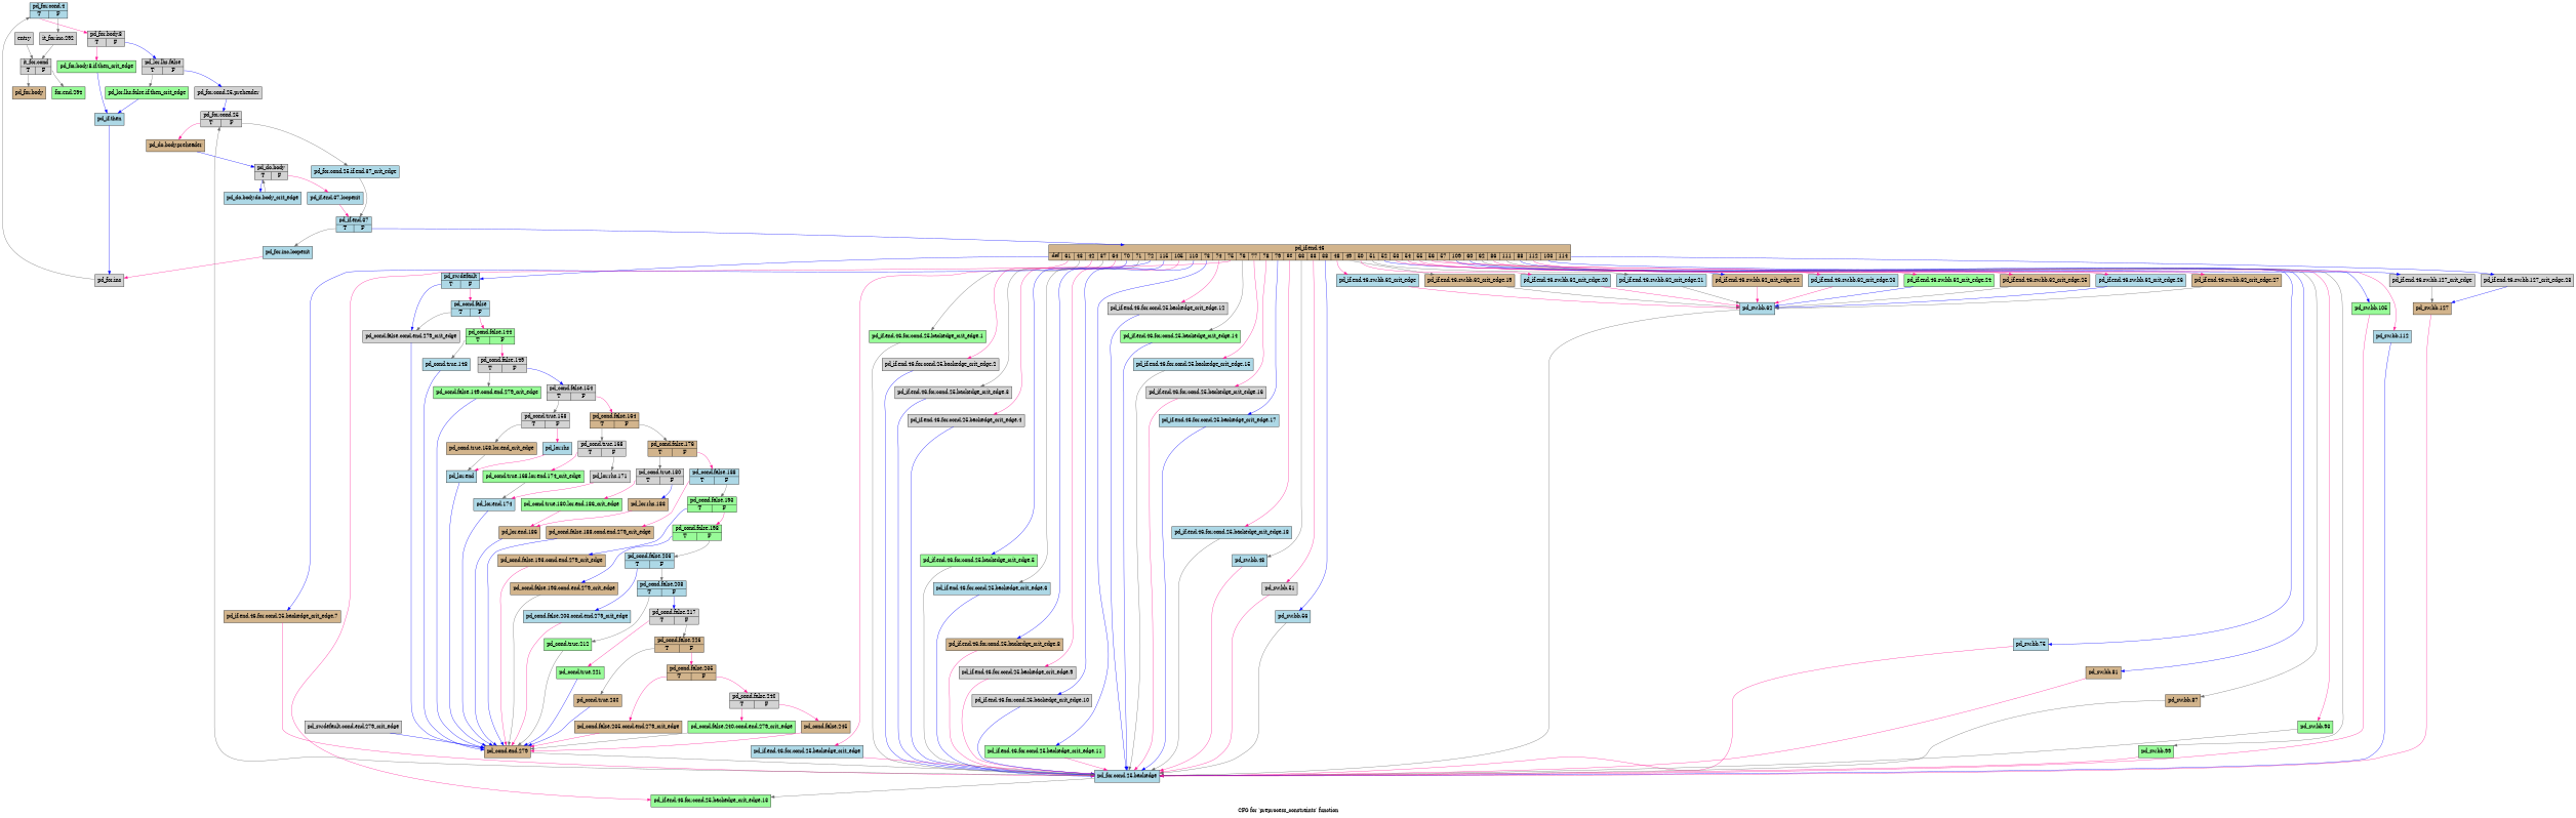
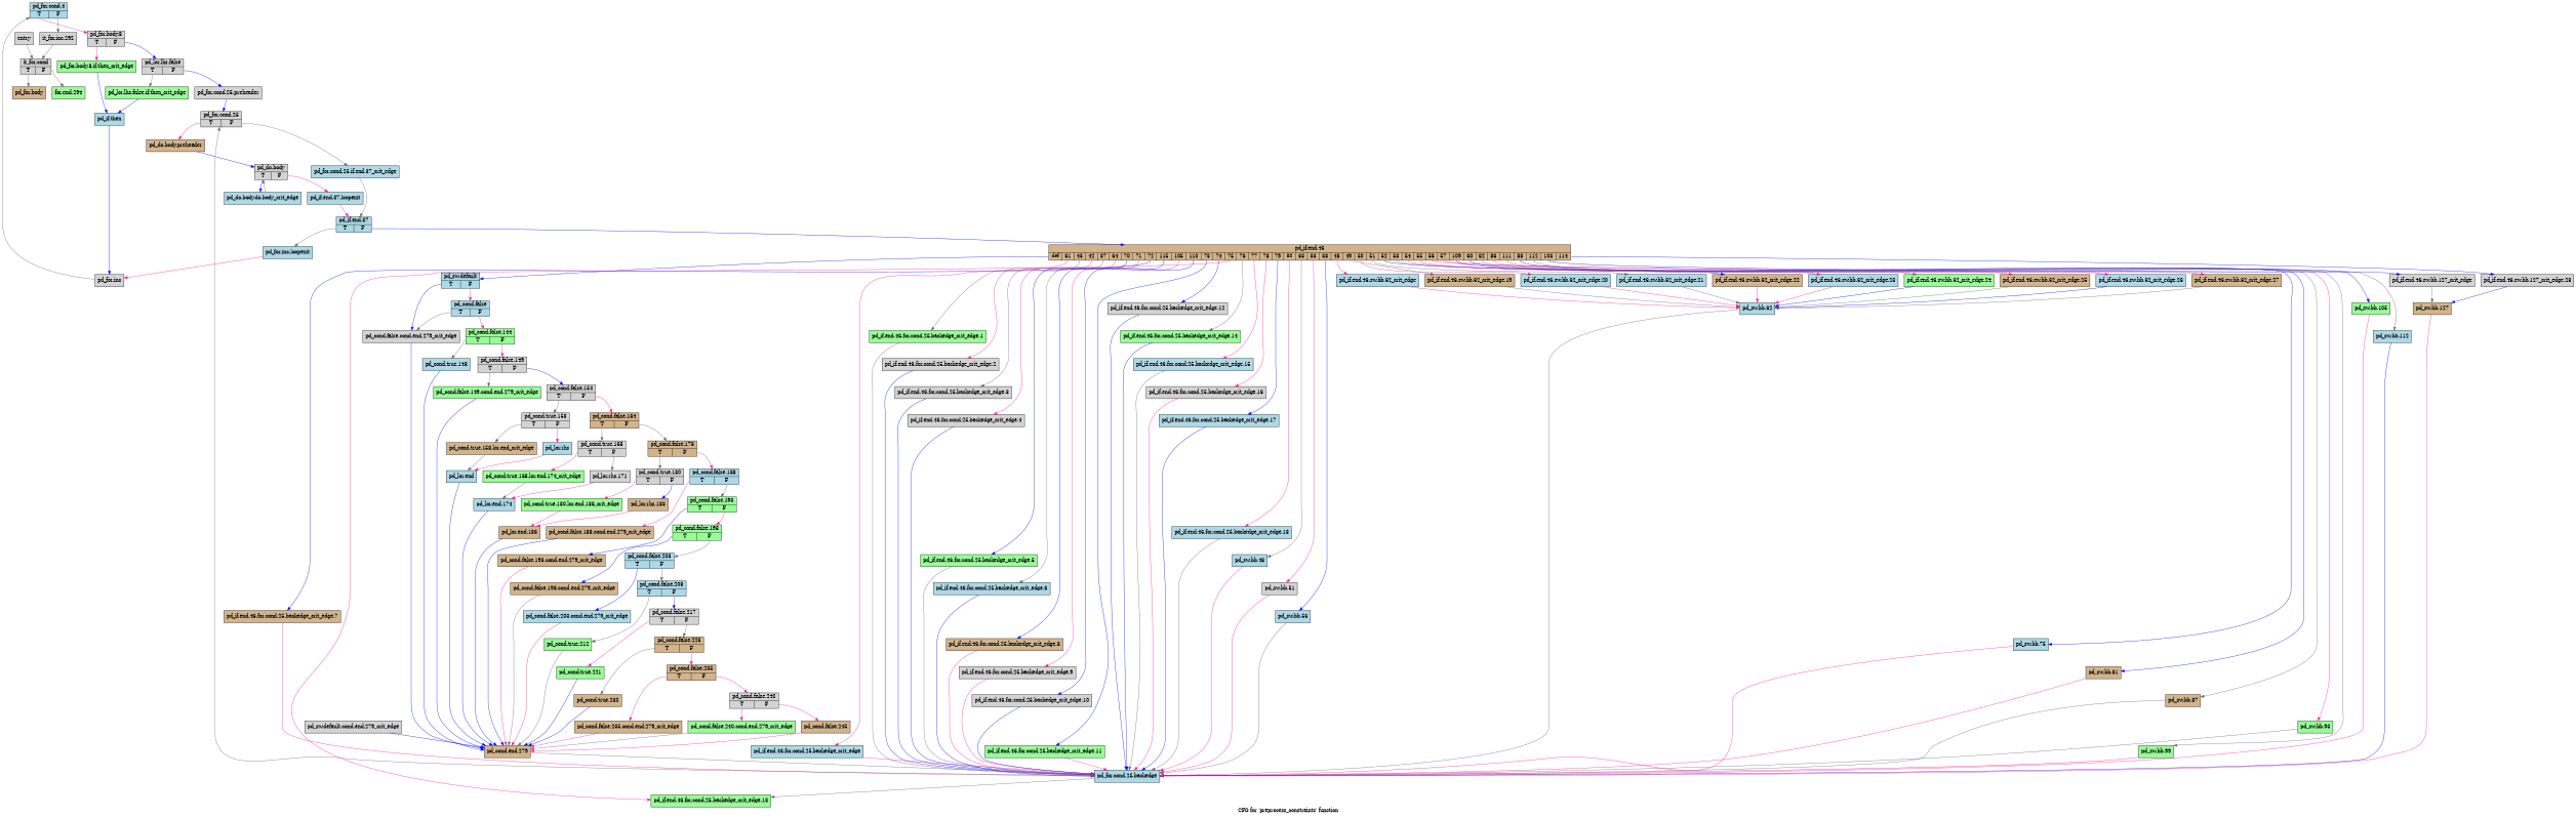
  digraph {
    label="CFG for 'preprocess_constraints' function"
    node [fillcolor=lightblue shape=record style=filled]
    edge [color=deeppink]
    n1 [fillcolor=lightgrey label="{entry}"]
    n2 [fillcolor=lightgrey label="{it_for.cond|{<s0>T|<s1>F}}"]
    n3 [fillcolor=tan label="{pd_for.body}"]
    n4 [fillcolor=palegreen label="{for.end.294}"]
    n5 [label="{pd_for.cond.4|{<s0>T|<s1>F}}"]
    n6 [fillcolor=lightgrey label="{pd_for.body.8|{<s0>T|<s1>F}}"]
    n7 [fillcolor=lightgrey label="{it_for.inc.292}"]
    n8 [fillcolor=palegreen label="{pd_for.body.8.if.then_crit_edge}"]
    n9 [fillcolor=lightgrey label="{pd_lor.lhs.false|{<s0>T|<s1>F}}"]
    n10 [label="{pd_if.then}"]
    n11 [fillcolor=palegreen label="{pd_lor.lhs.false.if.then_crit_edge}"]
    n12 [fillcolor=lightgrey label="{pd_for.cond.25.preheader}"]
    n13 [fillcolor=lightgrey label="{pd_for.inc}"]
    n14 [fillcolor=lightgrey label="{pd_for.cond.25|{<s0>T|<s1>F}}"]
    n15 [fillcolor=tan label="{pd_do.body.preheader}"]
    n16 [label="{pd_for.cond.25.if.end.37_crit_edge}"]
    n17 [fillcolor=lightgrey label="{pd_do.body|{<s0>T|<s1>F}}"]
    n18 [label="{pd_if.end.37|{<s0>T|<s1>F}}"]
    n19 [label="{pd_do.body.do.body_crit_edge}"]
    n20 [label="{pd_if.end.37.loopexit}"]
    n21 [label="{pd_for.inc.loopexit}"]
    n22 [fillcolor=tan label="{pd_if.end.46|{<s0>def|<s1>61|<s2>43|<s3>42|<s4>37|<s5>64|<s6>70|<s7>71|<s8>72|<s9>115|<s10>105|<s11>110|<s12>73|<s13>74|<s14>75|<s15>76|<s16>77|<s17>78|<s18>79|<s19>80|<s20>63|<s21>33|<s22>38|<s23>48|<s24>49|<s25>50|<s26>51|<s27>52|<s28>53|<s29>54|<s30>55|<s31>56|<s32>57|<s33>109|<s34>60|<s35>62|<s36>86|<s37>111|<s38>88|<s39>112|<s40>103|<s41>114}}"]
    n23 [label="{pd_sw.default|{<s0>T|<s1>F}}"]
    n24 [label="{pd_if.end.46.for.cond.25.backedge_crit_edge}"]
    n25 [fillcolor=palegreen label="{pd_if.end.46.for.cond.25.backedge_crit_edge.1}"]
    n26 [fillcolor=lightgrey label="{pd_if.end.46.for.cond.25.backedge_crit_edge.2}"]
    n27 [fillcolor=lightgrey label="{pd_if.end.46.for.cond.25.backedge_crit_edge.3}"]
    n28 [fillcolor=lightgrey label="{pd_if.end.46.for.cond.25.backedge_crit_edge.4}"]
    n29 [fillcolor=palegreen label="{pd_if.end.46.for.cond.25.backedge_crit_edge.5}"]
    n30 [label="{pd_if.end.46.for.cond.25.backedge_crit_edge.6}"]
    n31 [fillcolor=tan label="{pd_if.end.46.for.cond.25.backedge_crit_edge.7}"]
    n32 [fillcolor=tan label="{pd_if.end.46.for.cond.25.backedge_crit_edge.8}"]
    n33 [fillcolor=lightgrey label="{pd_if.end.46.for.cond.25.backedge_crit_edge.9}"]
    n34 [fillcolor=lightgrey label="{pd_if.end.46.for.cond.25.backedge_crit_edge.10}"]
    n35 [fillcolor=palegreen label="{pd_if.end.46.for.cond.25.backedge_crit_edge.11}"]
    n36 [fillcolor=lightgrey label="{pd_if.end.46.for.cond.25.backedge_crit_edge.12}"]
    n37 [fillcolor=palegreen label="{pd_if.end.46.for.cond.25.backedge_crit_edge.13}"]
    n38 [fillcolor=palegreen label="{pd_if.end.46.for.cond.25.backedge_crit_edge.14}"]
    n39 [label="{pd_if.end.46.for.cond.25.backedge_crit_edge.15}"]
    n40 [fillcolor=lightgrey label="{pd_if.end.46.for.cond.25.backedge_crit_edge.16}"]
    n41 [label="{pd_if.end.46.for.cond.25.backedge_crit_edge.17}"]
    n42 [label="{pd_if.end.46.for.cond.25.backedge_crit_edge.18}"]
    n43 [label="{pd_sw.bb.48}"]
    n44 [fillcolor=lightgrey label="{pd_sw.bb.51}"]
    n45 [label="{pd_sw.bb.56}"]
    n46 [label="{pd_if.end.46.sw.bb.62_crit_edge}"]
    n47 [fillcolor=tan label="{pd_if.end.46.sw.bb.62_crit_edge.19}"]
    n48 [label="{pd_if.end.46.sw.bb.62_crit_edge.20}"]
    n49 [label="{pd_if.end.46.sw.bb.62_crit_edge.21}"]
    n50 [fillcolor=tan label="{pd_if.end.46.sw.bb.62_crit_edge.22}"]
    n51 [label="{pd_if.end.46.sw.bb.62_crit_edge.23}"]
    n52 [fillcolor=palegreen label="{pd_if.end.46.sw.bb.62_crit_edge.24}"]
    n53 [fillcolor=tan label="{pd_if.end.46.sw.bb.62_crit_edge.25}"]
    n54 [label="{pd_if.end.46.sw.bb.62_crit_edge.26}"]
    n55 [fillcolor=tan label="{pd_if.end.46.sw.bb.62_crit_edge.27}"]
    n56 [label="{pd_sw.bb.75}"]
    n57 [fillcolor=tan label="{pd_sw.bb.81}"]
    n58 [fillcolor=tan label="{pd_sw.bb.87}"]
    n59 [fillcolor=palegreen label="{pd_sw.bb.93}"]
    n60 [fillcolor=palegreen label="{pd_sw.bb.99}"]
    n61 [fillcolor=palegreen label="{pd_sw.bb.105}"]
    n62 [label="{pd_sw.bb.112}"]
    n63 [fillcolor=lightgrey label="{pd_if.end.46.sw.bb.127_crit_edge}"]
    n64 [fillcolor=lightgrey label="{pd_if.end.46.sw.bb.127_crit_edge.28}"]
    n65 [label="{pd_cond.false|{<s0>T|<s1>F}}"]
    n66 [fillcolor=lightgrey label="{pd_cond.false.cond.end.279_crit_edge}"]
    n67 [label="{pd_for.cond.25.backedge}"]
    n68 [label="{pd_sw.bb.62}"]
    n69 [fillcolor=tan label="{pd_sw.bb.127}"]
    n70 [fillcolor=lightgrey label="{pd_sw.default.cond.end.279_crit_edge}"]
    n71 [fillcolor=tan label="{pd_cond.end.279}"]
    n72 [fillcolor=palegreen label="{pd_cond.false.144|{<s0>T|<s1>F}}"]
    n73 [label="{pd_cond.true.148}"]
    n74 [fillcolor=lightgrey label="{pd_cond.false.149|{<s0>T|<s1>F}}"]
    n75 [fillcolor=palegreen label="{pd_cond.false.149.cond.end.279_crit_edge}"]
    n76 [fillcolor=lightgrey label="{pd_cond.false.154|{<s0>T|<s1>F}}"]
    n77 [fillcolor=lightgrey label="{pd_cond.true.158|{<s0>T|<s1>F}}"]
    n78 [fillcolor=tan label="{pd_cond.false.164|{<s0>T|<s1>F}}"]
    n79 [fillcolor=tan label="{pd_cond.true.158.lor.end_crit_edge}"]
    n80 [label="{pd_lor.rhs}"]
    n81 [fillcolor=lightgrey label="{pd_cond.true.168|{<s0>T|<s1>F}}"]
    n82 [fillcolor=tan label="{pd_cond.false.176|{<s0>T|<s1>F}}"]
    n83 [label="{pd_lor.end}"]
    n84 [fillcolor=palegreen label="{pd_cond.true.168.lor.end.174_crit_edge}"]
    n85 [fillcolor=lightgrey label="{pd_lor.rhs.171}"]
    n86 [fillcolor=lightgrey label="{pd_cond.true.180|{<s0>T|<s1>F}}"]
    n87 [label="{pd_cond.false.188|{<s0>T|<s1>F}}"]
    n88 [label="{pd_lor.end.174}"]
    n89 [fillcolor=palegreen label="{pd_cond.true.180.lor.end.186_crit_edge}"]
    n90 [fillcolor=tan label="{pd_lor.rhs.183}"]
    n91 [fillcolor=tan label="{pd_cond.false.188.cond.end.279_crit_edge}"]
    n92 [fillcolor=palegreen label="{pd_cond.false.193|{<s0>T|<s1>F}}"]
    n93 [fillcolor=tan label="{pd_lor.end.186}"]
    n94 [fillcolor=tan label="{pd_cond.false.193.cond.end.279_crit_edge}"]
    n95 [fillcolor=palegreen label="{pd_cond.false.198|{<s0>T|<s1>F}}"]
    n96 [fillcolor=tan label="{pd_cond.false.198.cond.end.279_crit_edge}"]
    n97 [label="{pd_cond.false.203|{<s0>T|<s1>F}}"]
    n98 [label="{pd_cond.false.203.cond.end.279_crit_edge}"]
    n99 [label="{pd_cond.false.208|{<s0>T|<s1>F}}"]
    n100 [fillcolor=palegreen label="{pd_cond.true.212}"]
    n101 [fillcolor=lightgrey label="{pd_cond.false.217|{<s0>T|<s1>F}}"]
    n102 [fillcolor=palegreen label="{pd_cond.true.221}"]
    n103 [fillcolor=tan label="{pd_cond.false.226|{<s0>T|<s1>F}}"]
    n104 [fillcolor=tan label="{pd_cond.true.230}"]
    n105 [fillcolor=tan label="{pd_cond.false.235|{<s0>T|<s1>F}}"]
    n106 [fillcolor=tan label="{pd_cond.false.235.cond.end.279_crit_edge}"]
    n107 [fillcolor=lightgrey label="{pd_cond.false.240|{<s0>T|<s1>F}}"]
    n108 [fillcolor=palegreen label="{pd_cond.false.240.cond.end.279_crit_edge}"]
    n109 [fillcolor=tan label="{pd_cond.false.245}"]
    n1 -> n2 [color=gray40]
    n2 -> n3 [color=gray40 tailport=s0]
    n2 -> n4 [color=gray40 tailport=s1]
    n5 -> n6 [tailport=s0]
    n5 -> n7 [color=gray40 tailport=s1]
    n6 -> n8 [tailport=s0]
    n6 -> n9 [color=blue tailport=s1]
    n7 -> n2 [color=gray40]
    n8 -> n10 [color=blue]
    n9 -> n11 [color=gray40 tailport=s0]
    n9 -> n12 [color=blue tailport=s1]
    n10 -> n13 [color=blue]
    n11 -> n10 [color=blue]
    n12 -> n14 [color=blue]
    n13 -> n5 [color=gray40]
    n14 -> n15 [tailport=s0]
    n14 -> n16 [color=gray40 tailport=s1]
    n15 -> n17 [color=blue]
    n16 -> n18 [color=gray40]
    n17 -> n19 [color=blue tailport=s0]
    n17 -> n20 [tailport=s1]
    n18 -> n21 [color=gray40 tailport=s0]
    n18 -> n22 [color=blue tailport=s1]
    n19 -> n17 [color=gray40]
    n20 -> n18
    n21 -> n13
    n22 -> n23 [color=blue tailport=s0]
    n22 -> n24 [tailport=s1]
    n22 -> n25 [color=gray40 tailport=s2]
    n22 -> n26 [tailport=s3]
    n22 -> n27 [color=gray40 tailport=s4]
    n22 -> n28 [tailport=s5]
    n22 -> n29 [color=blue tailport=s6]
    n22 -> n30 [color=gray40 tailport=s7]
    n22 -> n31 [color=blue tailport=s8]
    n22 -> n32 [color=blue tailport=s9]
    n22 -> n33 [tailport=s10]
    n22 -> n34 [color=blue tailport=s11]
    n22 -> n35 [color=blue tailport=s12]
-   n22 -> n36 [tailport=s13]
+   n22 -> n36 [color=blue tailport=s13]
    n22 -> n37 [tailport=s14]
    n22 -> n38 [color=gray40 tailport=s15]
    n22 -> n39 [tailport=s16]
    n22 -> n40 [tailport=s17]
    n22 -> n41 [color=blue tailport=s18]
    n22 -> n42 [tailport=s19]
    n22 -> n43 [color=gray40 tailport=s20]
    n22 -> n44 [tailport=s21]
    n22 -> n45 [color=blue tailport=s22]
    n22 -> n46 [tailport=s23]
    n22 -> n47 [color=gray40 tailport=s24]
    n22 -> n48 [tailport=s25]
    n22 -> n49 [color=gray40 tailport=s26]
    n22 -> n50 [color=blue tailport=s27]
    n22 -> n51 [tailport=s28]
-   n22 -> n52 [tailport=s29]
+   n22 -> n52 [color=gray40 tailport=s29]
    n22 -> n53 [tailport=s30]
    n22 -> n54 [tailport=s31]
    n22 -> n55 [tailport=s32]
    n22 -> n56 [color=blue tailport=s33]
    n22 -> n57 [color=blue tailport=s34]
    n22 -> n58 [color=gray40 tailport=s35]
    n22 -> n59 [tailport=s36]
    n22 -> n60 [color=gray40 tailport=s37]
    n22 -> n61 [color=blue tailport=s38]
-   n22 -> n62 [tailport=s39]
+   n22 -> n62 [color=gray40 tailport=s39]
    n22 -> n63 [color=blue tailport=s40]
    n22 -> n64 [color=blue tailport=s41]
    n23 -> n65 [tailport=s1]
    n23 -> n66 [color=blue tailport=s0]
    n24 -> n67
    n25 -> n67 [color=gray40]
    n26 -> n67 [color=blue]
    n27 -> n67 [color=blue]
    n28 -> n67 [color=blue]
    n29 -> n67 [color=gray40]
    n30 -> n67 [color=blue]
    n31 -> n67
    n32 -> n67
    n33 -> n67
    n34 -> n67 [color=blue]
    n35 -> n67
    n36 -> n67 [color=blue]
    n38 -> n67 [color=blue]
    n39 -> n67 [color=gray40]
    n40 -> n67
    n41 -> n67 [color=blue]
    n42 -> n67 [color=gray40]
    n43 -> n67
    n44 -> n67
    n45 -> n67 [color=gray40]
    n46 -> n68
    n47 -> n68 [color=gray40]
    n48 -> n68
    n49 -> n68 [color=gray40]
    n50 -> n68
    n51 -> n68
    n52 -> n68 [color=blue]
    n53 -> n68 [color=gray40]
    n54 -> n68 [color=blue]
    n55 -> n68 [color=gray40]
    n56 -> n67
    n57 -> n67
    n58 -> n67 [color=gray40]
    n59 -> n67 [color=gray40]
    n60 -> n67
    n61 -> n67
    n62 -> n67 [color=blue]
    n63 -> n69 [color=gray40]
    n64 -> n69 [color=blue]
    n65 -> n66 [color=gray40 tailport=s0]
    n65 -> n72 [tailport=s1]
    n66 -> n71 [color=blue]
    n67 -> n14 [color=gray40]
    n67 -> n37 [color=gray40]
    n68 -> n67 [color=gray40]
    n69 -> n67
    n70 -> n71 [color=blue]
    n71 -> n67 [color=gray40]
    n72 -> n73 [color=gray40 tailport=s0]
    n72 -> n74 [tailport=s1]
    n73 -> n71 [color=blue]
    n74 -> n75 [color=gray40 tailport=s0]
    n74 -> n76 [color=blue tailport=s1]
    n75 -> n71 [color=blue]
    n76 -> n77 [color=gray40 tailport=s0]
    n76 -> n78 [tailport=s1]
    n77 -> n79 [color=gray40 tailport=s0]
    n77 -> n80 [tailport=s1]
    n78 -> n81 [color=gray40 tailport=s0]
    n78 -> n82 [color=gray40 tailport=s1]
    n79 -> n83 [color=gray40]
    n80 -> n83
    n81 -> n84 [tailport=s0]
    n81 -> n85 [color=gray40 tailport=s1]
    n82 -> n86 [color=gray40 tailport=s0]
    n82 -> n87 [tailport=s1]
    n83 -> n71 [color=blue]
    n84 -> n88 [color=gray40]
    n85 -> n88
    n86 -> n89 [tailport=s0]
    n86 -> n90 [color=blue tailport=s1]
    n87 -> n91 [tailport=s0]
    n87 -> n92 [color=gray40 tailport=s1]
    n88 -> n71 [color=blue]
    n89 -> n93
    n90 -> n93
    n91 -> n71 [color=blue]
    n92 -> n94 [color=blue tailport=s0]
    n92 -> n95 [tailport=s1]
    n93 -> n71 [color=blue]
    n94 -> n71
    n95 -> n96 [color=blue tailport=s0]
    n95 -> n97 [color=gray40 tailport=s1]
    n96 -> n71 [color=gray40]
    n97 -> n98 [color=blue tailport=s0]
    n97 -> n99 [color=gray40 tailport=s1]
    n98 -> n71
    n99 -> n100 [color=gray40 tailport=s0]
    n99 -> n101 [color=blue tailport=s1]
    n100 -> n71 [color=gray40]
    n101 -> n102 [tailport=s0]
    n101 -> n103 [color=gray40 tailport=s1]
    n102 -> n71 [color=blue]
    n103 -> n104 [color=gray40 tailport=s0]
    n103 -> n105 [tailport=s1]
    n104 -> n71 [color=blue]
    n105 -> n106 [tailport=s0]
    n105 -> n107 [tailport=s1]
    n106 -> n71
    n107 -> n108 [tailport=s0]
    n107 -> n109 [tailport=s1]
    n108 -> n71 [color=gray40]
    n109 -> n71
  }
